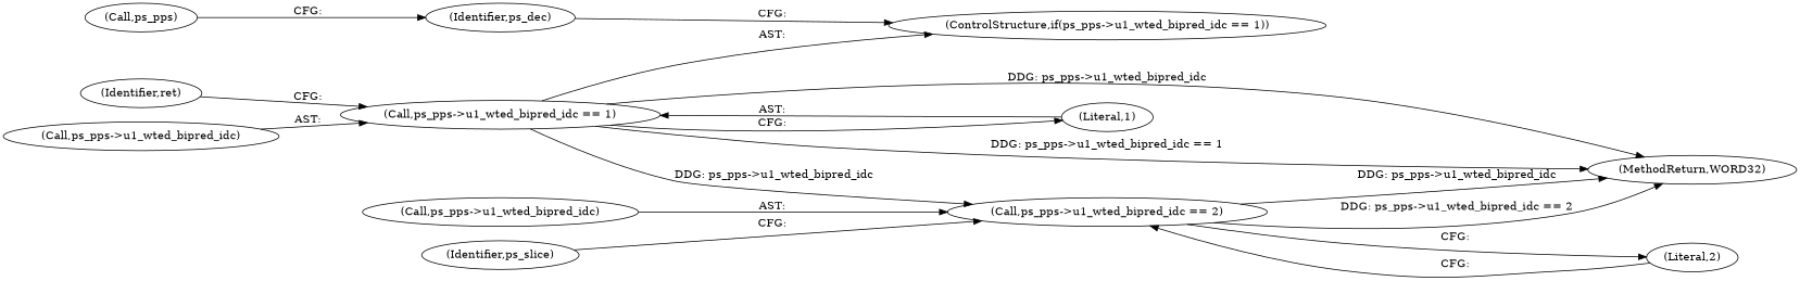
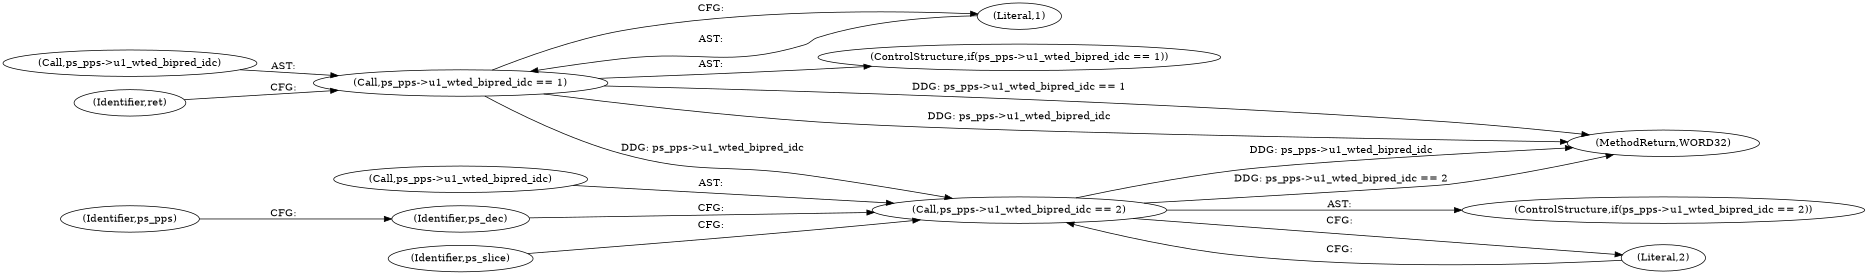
  digraph {
    rankdir=LR
    n1 [label="(Call,ps_pps->u1_wted_bipred_idc == 2)"]
    n2 [label="(MethodReturn,WORD32)"]
+   n3 [label="(ControlStructure,if(ps_pps->u1_wted_bipred_idc == 2))"]
    n4 [label="(Literal,2)"]
    n5 [label="(Call,ps_pps->u1_wted_bipred_idc == 1)"]
    n6 [label="(Literal,1)"]
    n7 [label="(ControlStructure,if(ps_pps->u1_wted_bipred_idc == 1))"]
    n8 [label="(Call,ps_pps->u1_wted_bipred_idc)"]
    n9 [label="(Call,ps_pps->u1_wted_bipred_idc)"]
-   n10 [label="(Call,ps_pps)"]
+   n10 [label="(Identifier,ps_pps)"]
    n11 [label="(Identifier,ps_dec)"]
    n12 [label="(Identifier,ret)"]
    n13 [label="(Identifier,ps_slice)"]
    n1 -> n2 [label="DDG: ps_pps->u1_wted_bipred_idc"]
    n1 -> n2 [label="DDG: ps_pps->u1_wted_bipred_idc == 2"]
+   n1 -> n3 [label="AST: "]
    n1 -> n4 [label="CFG: "]
    n4 -> n1 [label="CFG: "]
    n5 -> n1 [label="DDG: ps_pps->u1_wted_bipred_idc"]
    n5 -> n2 [label="DDG: ps_pps->u1_wted_bipred_idc == 1"]
    n5 -> n2 [label="DDG: ps_pps->u1_wted_bipred_idc"]
    n5 -> n6 [label="CFG: "]
    n5 -> n7 [label="AST: "]
    n6 -> n5 [label="AST: "]
    n8 -> n5 [label="AST: "]
    n9 -> n1 [label="AST: "]
    n10 -> n11 [label="CFG: "]
-   n11 -> n7 [label="CFG: "]
+   n11 -> n1 [label="CFG: "]
    n12 -> n5 [label="CFG: "]
    n13 -> n1 [label="CFG: "]
  }
